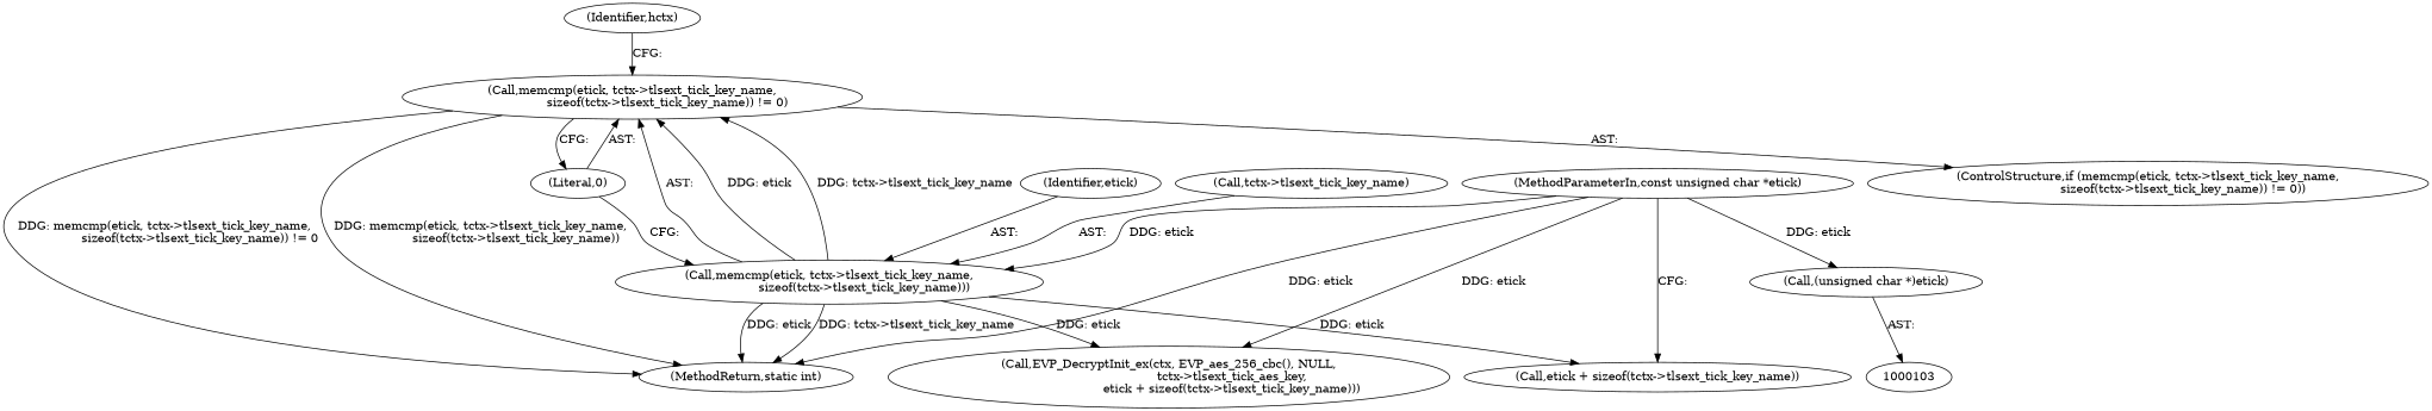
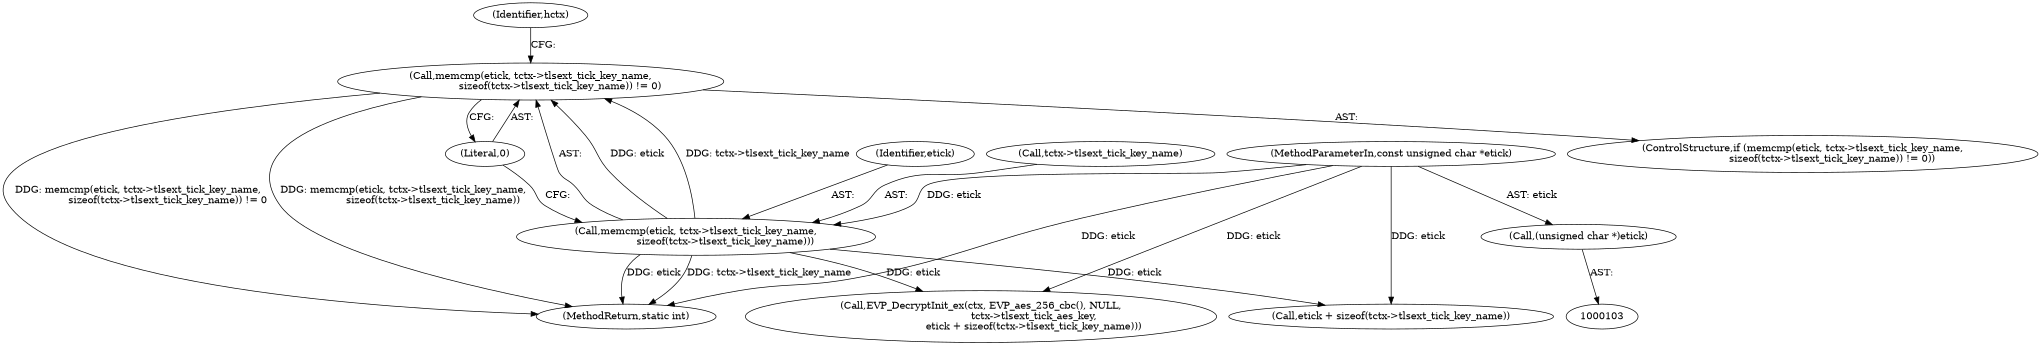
  digraph {
    n1 [label="(Call,memcmp(etick, tctx->tlsext_tick_key_name,\n                   sizeof(tctx->tlsext_tick_key_name)) != 0)"]
    n2 [label="(MethodReturn,static int)"]
    n3 [label="(ControlStructure,if (memcmp(etick, tctx->tlsext_tick_key_name,\n                   sizeof(tctx->tlsext_tick_key_name)) != 0))"]
    n4 [label="(Literal,0)"]
    n5 [label="(Call,memcmp(etick, tctx->tlsext_tick_key_name,\n                   sizeof(tctx->tlsext_tick_key_name)))"]
    n6 [label="(Call,EVP_DecryptInit_ex(ctx, EVP_aes_256_cbc(), NULL,\n                                  tctx->tlsext_tick_aes_key,\n                                  etick + sizeof(tctx->tlsext_tick_key_name)))"]
    n7 [label="(Call,etick + sizeof(tctx->tlsext_tick_key_name))"]
    n8 [label="(MethodParameterIn,const unsigned char *etick)"]
    n9 [label="(Call,(unsigned char *)etick)"]
    1000103
    n11 [label="(Identifier,hctx)"]
    n12 [label="(Identifier,etick)"]
    n13 [label="(Call,tctx->tlsext_tick_key_name)"]
    n1 -> n2 [label="DDG: memcmp(etick, tctx->tlsext_tick_key_name,\n                   sizeof(tctx->tlsext_tick_key_name)) != 0"]
    n1 -> n2 [label="DDG: memcmp(etick, tctx->tlsext_tick_key_name,\n                   sizeof(tctx->tlsext_tick_key_name))"]
    n1 -> n3 [label="AST: "]
    n1 -> n4 [label="CFG: "]
    n4 -> n1 [label="AST: "]
    n4 -> n5 [label="CFG: "]
    n5 -> n1 [label="AST: "]
    n5 -> n1 [label="DDG: etick"]
    n5 -> n1 [label="DDG: tctx->tlsext_tick_key_name"]
    n5 -> n2 [label="DDG: etick"]
    n5 -> n2 [label="DDG: tctx->tlsext_tick_key_name"]
    n5 -> n6 [label="DDG: etick"]
    n5 -> n7 [label="DDG: etick"]
    n8 -> n2 [label="DDG: etick"]
    n8 -> n5 [label="DDG: etick"]
    n8 -> n6 [label="DDG: etick"]
-   n8 -> n7 [label="CFG: "]
-   n8 -> n9 [label="DDG: etick"]
+   n8 -> n7 [label="DDG: etick"]
+   n8 -> n9 [label="AST: etick"]
    n9 -> 1000103 [label="AST: "]
    n11 -> n1 [label="CFG: "]
    n12 -> n5 [label="AST: "]
    n13 -> n5 [label="AST: "]
  }
